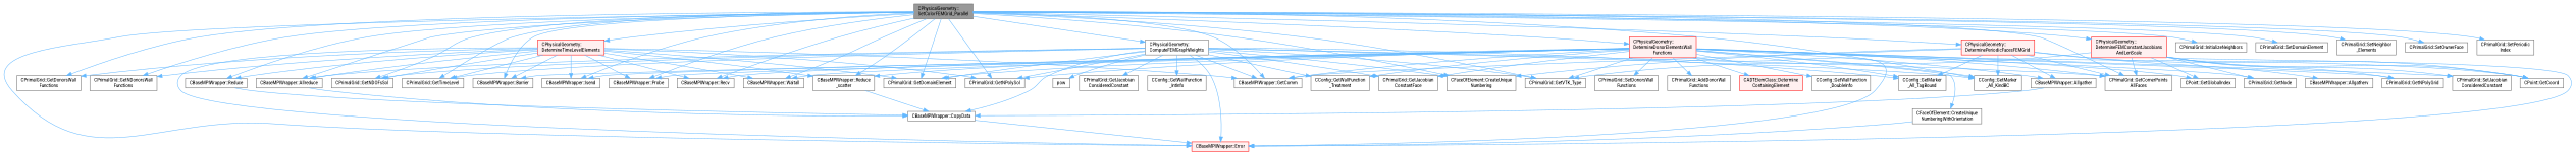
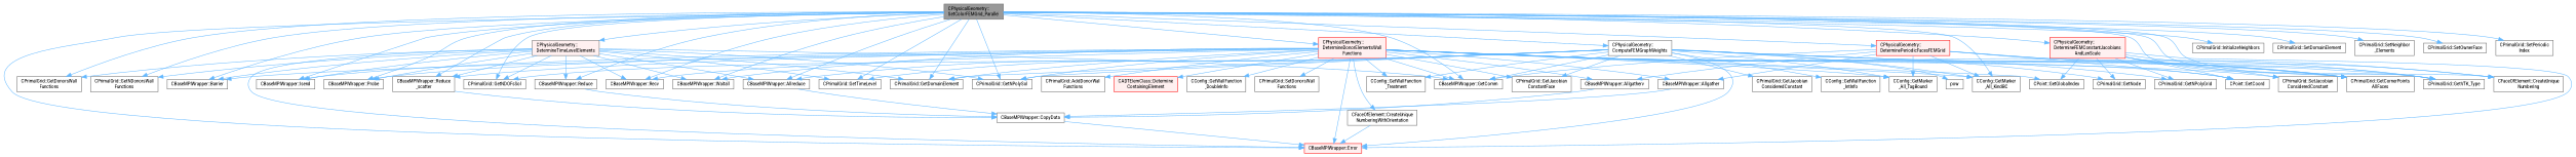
  digraph {
    fontname="Roboto Condensed"
    rankdir=TB
    node [color=grey40 fillcolor=white fontname="Roboto Condensed" fontsize=10 shape=box style=filled]
    edge [color=steelblue1 fontname="Roboto Condensed" fontsize=10 labelfontname=Helvetica labelfontsize=10 style=solid]
    n1 [color=gray40 fillcolor=grey60 fontcolor=black height=0.2 label="CPhysicalGeometry::\lSetColorFEMGrid_Parallel" width=0.4]
    n2 [height=0.2 label="CBaseMPIWrapper::Allreduce" width=0.4]
    n3 [color=red fillcolor="#FFF0F0" height=0.2 label="CBaseMPIWrapper::Error" width=0.4]
    n4 [height=0.2 label="CBaseMPIWrapper::Barrier" width=0.4]
    n5 [height=0.2 label="CPhysicalGeometry::\lComputeFEMGraphWeights" width=0.4]
    n6 [height=0.2 label="CFaceOfElement::CreateUnique\lNumbering" width=0.4]
    n7 [height=0.2 label="CBaseMPIWrapper::GetComm" width=0.4]
    n8 [height=0.2 label="CPrimalGrid::GetCornerPoints\lAllFaces" width=0.4]
    n9 [height=0.2 label="CPrimalGrid::GetDomainElement" width=0.4]
    n10 [height=0.2 label="CConfig::GetMarker\l_All_KindBC" width=0.4]
    n11 [height=0.2 label="CPrimalGrid::GetNDOFsSol" width=0.4]
    n12 [height=0.2 label="CPrimalGrid::GetNPolySol" width=0.4]
    n13 [height=0.2 label="CPrimalGrid::GetTimeLevel" width=0.4]
    n14 [height=0.2 label="CPrimalGrid::GetVTK_Type" width=0.4]
    n15 [color=red fillcolor="#FFF0F0" height=0.2 label="CPhysicalGeometry::\lDetermineDonorElementsWall\lFunctions" width=0.4]
    n16 [height=0.2 label="CBaseMPIWrapper::Isend" width=0.4]
    n17 [height=0.2 label="CBaseMPIWrapper::Probe" width=0.4]
    n18 [height=0.2 label="CBaseMPIWrapper::Recv" width=0.4]
    n19 [height=0.2 label="CBaseMPIWrapper::Reduce\l_scatter" width=0.4]
    n20 [height=0.2 label="CBaseMPIWrapper::Waitall" width=0.4]
    n21 [color=red fillcolor="#FFF0F0" height=0.2 label="CPhysicalGeometry::\lDetermineFEMConstantJacobians\lAndLenScale" width=0.4]
    n22 [color=red fillcolor="#FFF0F0" height=0.2 label="CPhysicalGeometry::\lDeterminePeriodicFacesFEMGrid" width=0.4]
-   n23 [color=red fillcolor="#FFF0F0" height=0.2 label="CPhysicalGeometry::\lDetermineTimeLevelElements" width=0.4]
+   n23 [fillcolor="#FFF0F0" height=0.2 label="CPhysicalGeometry::\lDetermineTimeLevelElements" width=0.4]
    n24 [height=0.2 label="CPrimalGrid::GetDonorsWall\lFunctions" width=0.4]
    n25 [height=0.2 label="CPrimalGrid::GetNDonorsWall\lFunctions" width=0.4]
    n26 [height=0.2 label="CBaseMPIWrapper::Reduce" width=0.4]
    n27 [height=0.2 label="CPrimalGrid::InitializeNeighbors" width=0.4]
    n28 [height=0.2 label="CPrimalGrid::SetDomainElement" width=0.4]
    n29 [height=0.2 label="CPrimalGrid::SetNeighbor\l_Elements" width=0.4]
    n30 [height=0.2 label="CPrimalGrid::SetOwnerFace" width=0.4]
    n31 [height=0.2 label="CPrimalGrid::SetPeriodic\lIndex" width=0.4]
    n32 [height=0.2 label="CBaseMPIWrapper::CopyData" width=0.4]
    n33 [height=0.2 label="CPrimalGrid::GetJacobian\lConsideredConstant" width=0.4]
    n34 [height=0.2 label="CPrimalGrid::GetJacobian\lConstantFace" width=0.4]
    n35 [height=0.2 label="CConfig::GetMarker\l_All_TagBound" width=0.4]
    n36 [height=0.2 label="CConfig::GetWallFunction\l_IntInfo" width=0.4]
    n37 [height=0.2 label="CConfig::GetWallFunction\l_Treatment" width=0.4]
    n38 [height=0.2 label=pow width=0.4]
    n39 [height=0.2 label="CPrimalGrid::AddDonorWall\lFunctions" width=0.4]
    n40 [height=0.2 label="CBaseMPIWrapper::Allgather" width=0.4]
    n41 [height=0.2 label="CBaseMPIWrapper::Allgatherv" width=0.4]
    n42 [height=0.2 label="CFaceOfElement::CreateUnique\lNumberingWithOrientation" width=0.4]
    n43 [color=red fillcolor="#FFF0F0" height=0.2 label="CADTElemClass::Determine\lContainingElement" width=0.4]
    n44 [height=0.2 label="CPoint::GetCoord" width=0.4]
    n45 [height=0.2 label="CPoint::GetGlobalIndex" width=0.4]
    n46 [height=0.2 label="CPrimalGrid::GetNode" width=0.4]
    n47 [height=0.2 label="CPrimalGrid::GetNPolyGrid" width=0.4]
    n48 [height=0.2 label="CConfig::GetWallFunction\l_DoubleInfo" width=0.4]
    n49 [height=0.2 label="CPrimalGrid::SetDonorsWall\lFunctions" width=0.4]
    n50 [height=0.2 label="CPrimalGrid::SetJacobian\lConsideredConstant" width=0.4]
    n1 -> n2
    n1 -> n3
    n1 -> n4
    n1 -> n5
    n1 -> n6
    n1 -> n7
    n1 -> n8
    n1 -> n9
    n1 -> n10
    n1 -> n11
    n1 -> n12
    n1 -> n13
    n1 -> n14
    n1 -> n15
    n1 -> n16
    n1 -> n17
    n1 -> n18
    n1 -> n19
    n1 -> n20
    n1 -> n21
    n1 -> n22
    n1 -> n23
    n1 -> n24
    n1 -> n25
    n1 -> n26
    n1 -> n27
    n1 -> n28
    n1 -> n29
    n1 -> n30
    n1 -> n31
    n2 -> n32
    n5 -> n2
    n5 -> n3
    n5 -> n6
    n5 -> n7
    n5 -> n8
    n5 -> n9
    n5 -> n10
    n5 -> n11
    n5 -> n12
    n5 -> n13
    n5 -> n14
    n5 -> n33
    n5 -> n34
    n5 -> n35
    n5 -> n36
    n5 -> n37
    n5 -> n38
    n15 -> n3
    n15 -> n4
    n15 -> n7
    n15 -> n8
    n15 -> n9
    n15 -> n10
    n15 -> n12
    n15 -> n14
    n15 -> n16
    n15 -> n17
    n15 -> n18
    n15 -> n19
    n15 -> n20
    n15 -> n34
    n15 -> n35
    n15 -> n37
    n15 -> n39
    n15 -> n40
+   n15 -> n41
    n15 -> n42
    n15 -> n43
    n15 -> n44
    n15 -> n45
    n15 -> n46
    n15 -> n47
    n15 -> n48
    n15 -> n49
    n15 -> n50
    n19 -> n32
    n21 -> n3
    n21 -> n8
    n21 -> n14
    n21 -> n44
    n21 -> n45
    n21 -> n46
    n21 -> n47
    n21 -> n50
    n22 -> n6
    n22 -> n7
    n22 -> n8
    n22 -> n10
    n22 -> n35
    n22 -> n40
    n22 -> n41
    n22 -> n44
    n23 -> n2
    n23 -> n3
    n23 -> n4
    n23 -> n7
    n23 -> n9
    n23 -> n11
    n23 -> n12
    n23 -> n13
    n23 -> n16
    n23 -> n17
    n23 -> n18
    n23 -> n19
    n23 -> n20
    n23 -> n24
    n23 -> n25
    n23 -> n26
    n26 -> n32
    n32 -> n3
    n40 -> n32
-   n5 -> n32
+   n41 -> n32
    n42 -> n3
  }
